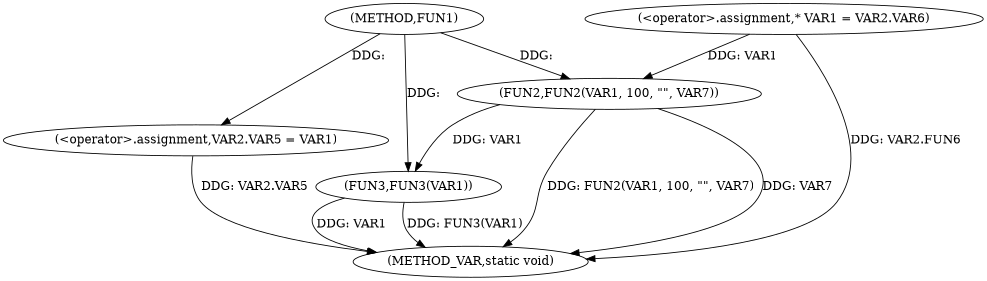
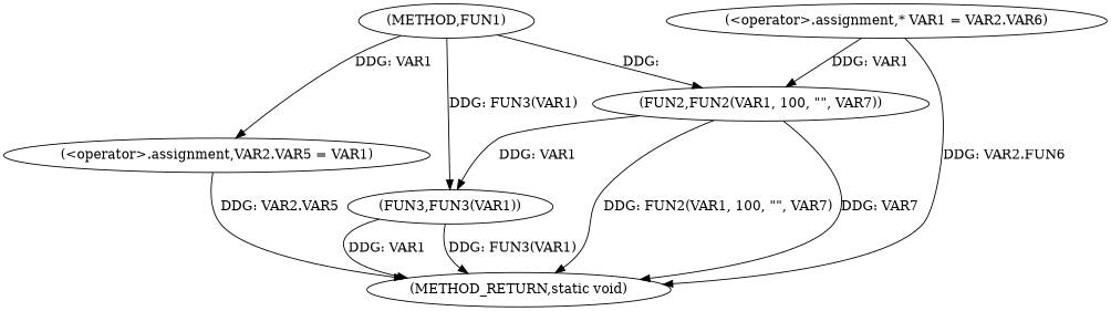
  digraph {
    n1 [label="(METHOD,FUN1)"]
    n2 [label="(<operator>.assignment,VAR2.VAR5 = VAR1)"]
    n3 [label="(FUN2,FUN2(VAR1, 100, \"\", VAR7))"]
    n4 [label="(FUN3,FUN3(VAR1))"]
-   n5 [label="(METHOD_VAR,static void)"]
+   n5 [label="(METHOD_RETURN,static void)"]
    n6 [label="(<operator>.assignment,* VAR1 = VAR2.VAR6)"]
-   n1 -> n2 [label="DDG: "]
+   n1 -> n2 [label="DDG: VAR1"]
    n1 -> n3 [label="DDG: "]
-   n1 -> n4 [label="DDG: "]
+   n1 -> n4 [label="DDG: FUN3(VAR1)"]
    n2 -> n5 [label="DDG: VAR2.VAR5"]
    n3 -> n4 [label="DDG: VAR1"]
    n3 -> n5 [label="DDG: FUN2(VAR1, 100, \"\", VAR7)"]
    n3 -> n5 [label="DDG: VAR7"]
    n4 -> n5 [label="DDG: VAR1"]
    n4 -> n5 [label="DDG: FUN3(VAR1)"]
    n6 -> n3 [label="DDG: VAR1"]
    n6 -> n5 [label="DDG: VAR2.FUN6"]
  }
